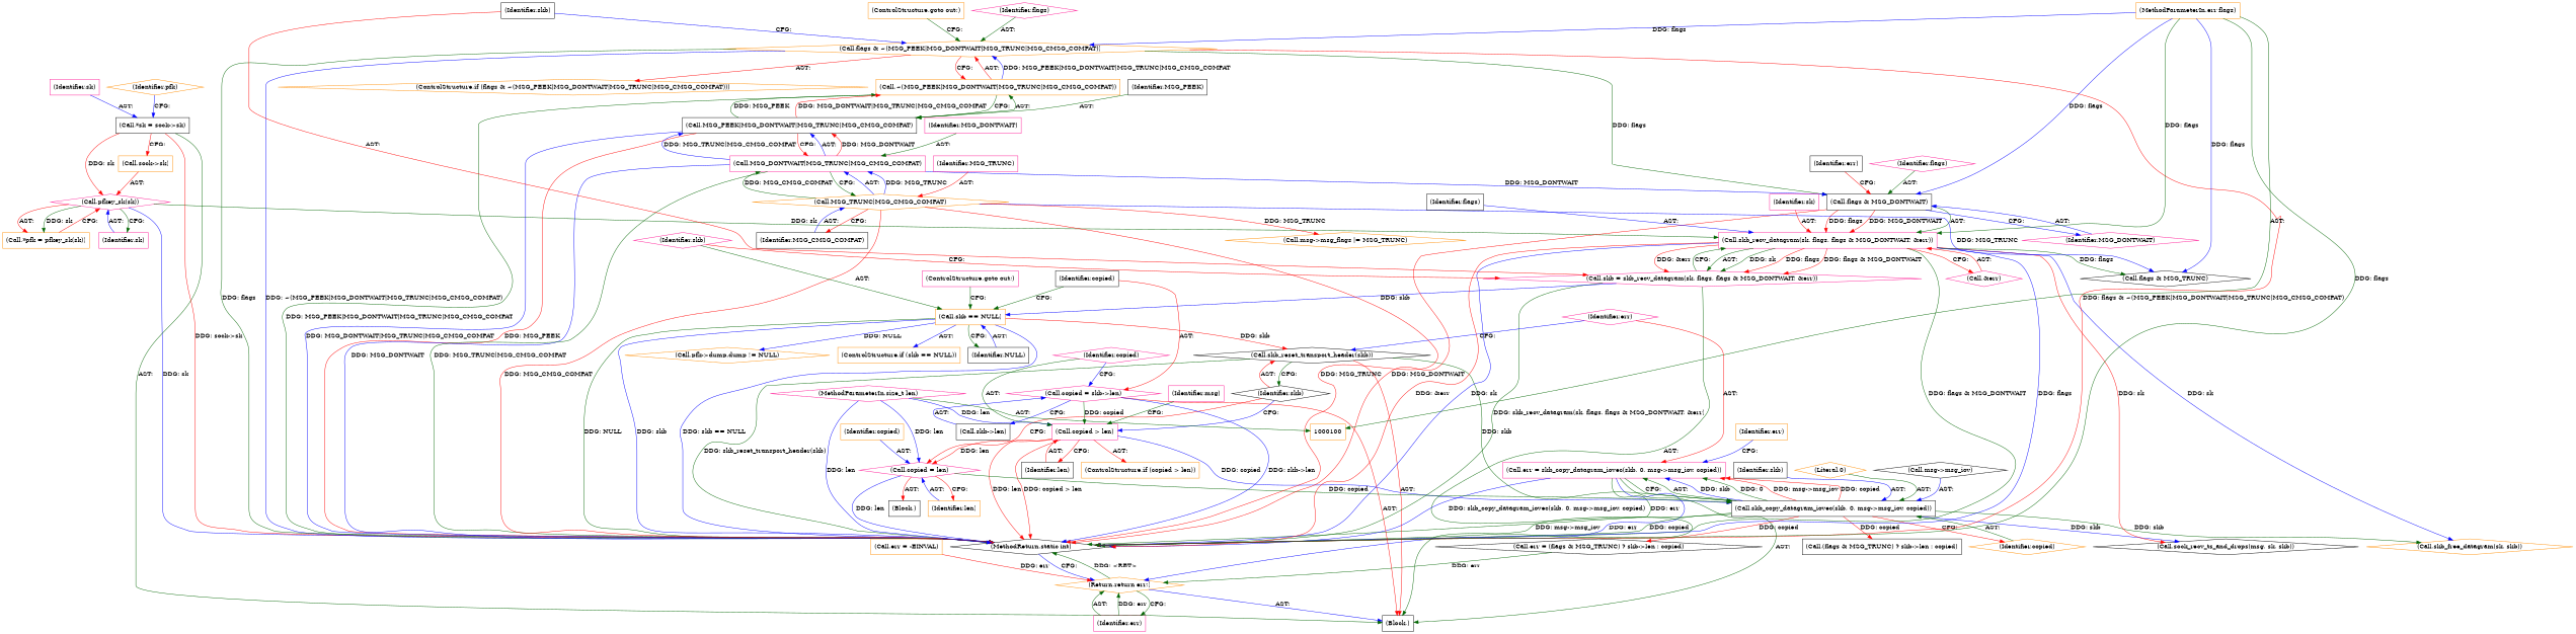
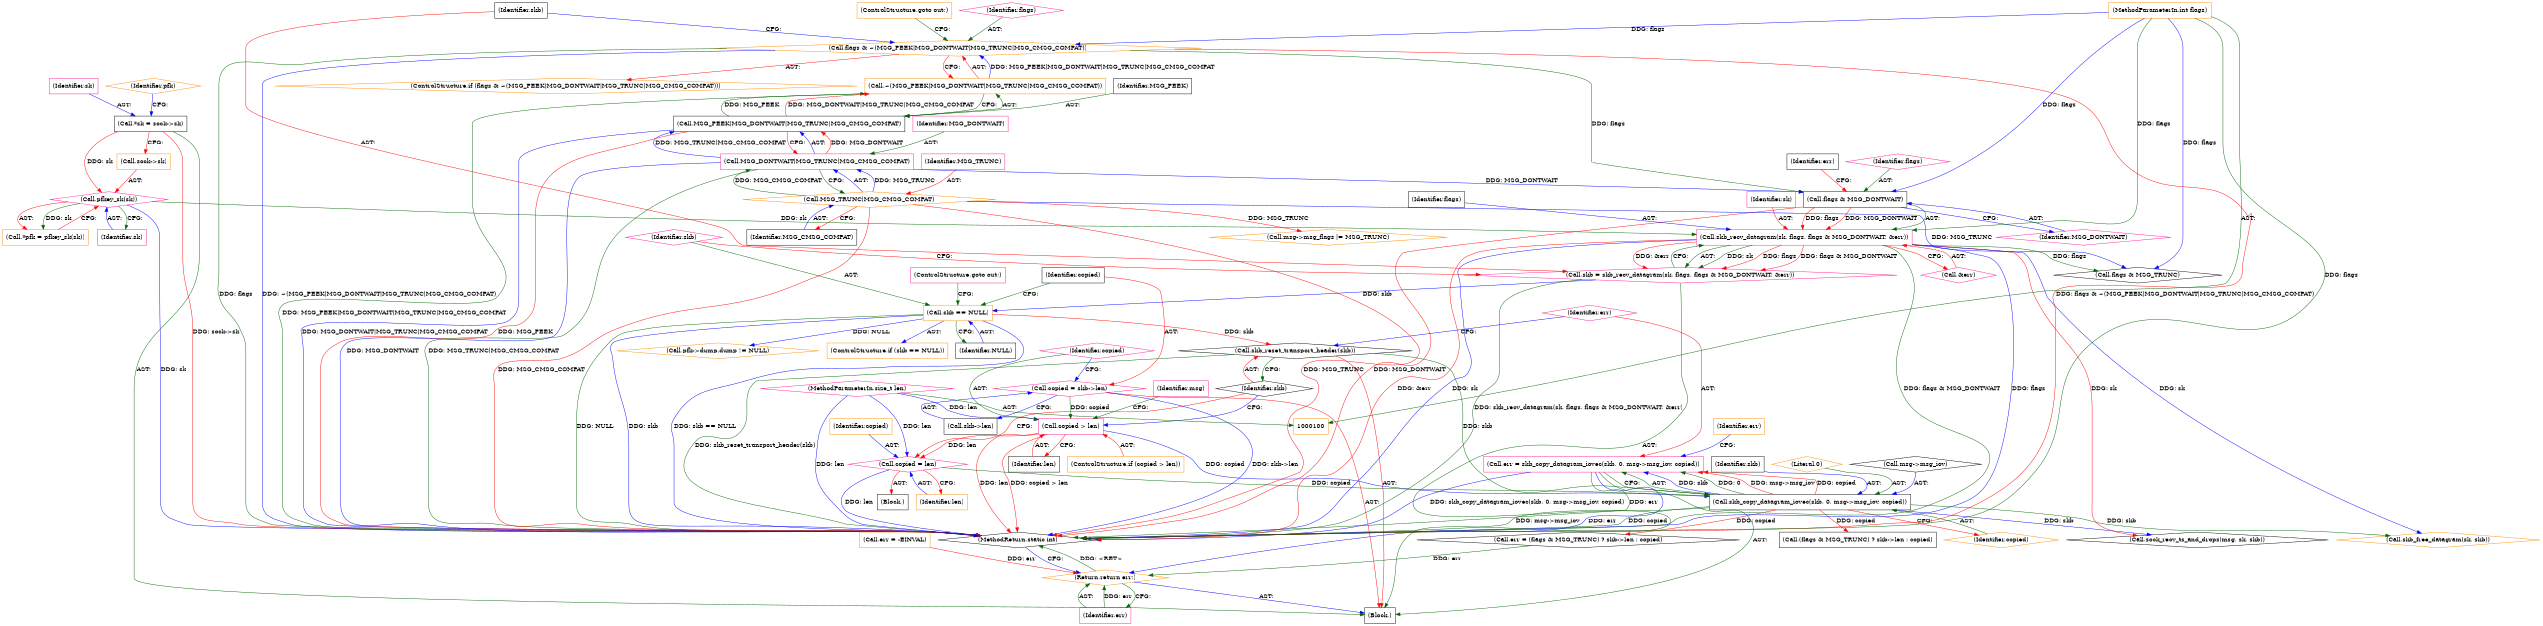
  digraph {
    node [color=deeppink shape=box]
    edge [color=darkgreen]
    n1 [label="(Call,err = skb_copy_datagram_iovec(skb, 0, msg->msg_iov, copied))"]
    n2 [color=black label="(Call,skb_copy_datagram_iovec(skb, 0, msg->msg_iov, copied))"]
    n3 [color=darkorange label="(Return,return err;)" shape=diamond]
    n4 [color=black label="(Block,)"]
    n5 [color=black label="(MethodReturn,static int)" shape=diamond]
    n6 [color=darkorange label="(Identifier,copied)" shape=diamond]
    n7 [color=black label="(Call,sock_recv_ts_and_drops(msg, sk, skb))" shape=diamond]
    n8 [color=black label="(Call,err = (flags & MSG_TRUNC) ? skb->len : copied)" shape=diamond]
    n9 [color=black label="(Call,(flags & MSG_TRUNC) ? skb->len : copied)"]
    n10 [color=darkorange label="(Call,skb_free_datagram(sk, skb))" shape=diamond]
    n11 [label="(Identifier,err)"]
    n12 [color=black label="(Call,skb_reset_transport_header(skb))" shape=diamond]
    n13 [color=black label="(Identifier,skb)" shape=diamond]
    n14 [label="(Call,copied > len)"]
    n15 [label="(Call,copied = len)" shape=diamond]
    n16 [color=darkorange label="(Call,skb == NULL)"]
    n17 [color=darkorange label="(Call,pfk->dump.dump != NULL)" shape=diamond]
    n18 [color=darkorange label="(ControlStructure,if (skb == NULL))"]
    n19 [color=black label="(Identifier,NULL)"]
    n20 [label="(Call,skb = skb_recv_datagram(sk, flags, flags & MSG_DONTWAIT, &err))" shape=diamond]
    n21 [label="(Call,skb_recv_datagram(sk, flags, flags & MSG_DONTWAIT, &err))"]
    n22 [color=black label="(Call,flags & MSG_TRUNC)" shape=diamond]
    n23 [label="(Call,&err)" shape=diamond]
    n24 [label="(Call,pfkey_sk(sk))" shape=diamond]
    n25 [color=darkorange label="(Call,*pfk = pfkey_sk(sk))"]
    n26 [label="(Identifier,sk)"]
    n27 [color=black label="(Call,*sk = sock->sk)"]
    n28 [color=darkorange label="(Call,sock->sk)"]
    n29 [color=black label="(Call,flags & MSG_DONTWAIT)"]
    n30 [label="(Identifier,MSG_DONTWAIT)" shape=diamond]
    n31 [color=darkorange label="(Call,flags & ~(MSG_PEEK|MSG_DONTWAIT|MSG_TRUNC|MSG_CMSG_COMPAT))" shape=diamond]
    n32 [color=darkorange label="(Call,~(MSG_PEEK|MSG_DONTWAIT|MSG_TRUNC|MSG_CMSG_COMPAT))"]
    n33 [color=darkorange label="(ControlStructure,if (flags & ~(MSG_PEEK|MSG_DONTWAIT|MSG_TRUNC|MSG_CMSG_COMPAT)))" shape=diamond]
    n34 [color=black label="(Call,MSG_PEEK|MSG_DONTWAIT|MSG_TRUNC|MSG_CMSG_COMPAT)"]
-   n35 [color=darkorange label="(MethodParameterIn,err flags)"]
+   n35 [color=darkorange label="(MethodParameterIn,int flags)"]
    1000100 [color=darkorange]
    n37 [label="(Call,MSG_DONTWAIT|MSG_TRUNC|MSG_CMSG_COMPAT)"]
    n38 [color=darkorange label="(Call,MSG_TRUNC|MSG_CMSG_COMPAT)" shape=diamond]
    n39 [color=darkorange label="(Call,msg->msg_flags |= MSG_TRUNC)" shape=diamond]
    n40 [color=black label="(Identifier,MSG_CMSG_COMPAT)"]
    n41 [color=black label="(Identifier,len)"]
    n42 [color=darkorange label="(ControlStructure,if (copied > len))"]
    n43 [color=black label="(Block,)"]
    n44 [color=darkorange label="(Identifier,len)"]
    n45 [label="(Call,copied = skb->len)" shape=diamond]
    n46 [color=black label="(Call,skb->len)"]
    n47 [label="(MethodParameterIn,size_t len)" shape=diamond]
    n48 [color=black label="(Identifier,skb)"]
    n49 [label="(Identifier,skb)" shape=diamond]
    n50 [color=black label="(Identifier,MSG_PEEK)"]
    n51 [label="(Identifier,copied)" shape=diamond]
    n52 [label="(Identifier,MSG_DONTWAIT)"]
    n53 [label="(Identifier,flags)" shape=diamond]
    n54 [color=darkorange label="(Identifier,pfk)" shape=diamond]
    n55 [label="(Identifier,MSG_TRUNC)"]
    n56 [label="(Identifier,sk)"]
    n57 [label="(Identifier,err)" shape=diamond]
    n58 [color=black label="(Identifier,flags)"]
    n59 [color=darkorange label="(Literal,0)" shape=diamond]
    n60 [color=darkorange label="(Identifier,copied)"]
    n61 [color=darkorange label="(ControlStructure,goto out;)"]
    n62 [label="(Identifier,sk)"]
    n63 [color=black label="(Call,msg->msg_iov)" shape=diamond]
    n64 [color=black label="(Identifier,skb)"]
    n65 [label="(Identifier,flags)" shape=diamond]
    n66 [label="(Identifier,msg)"]
    n67 [color=darkorange label="(Identifier,err)"]
    n68 [color=darkorange label="(Call,err = -EINVAL)"]
    n69 [color=black label="(Identifier,err)"]
    n70 [color=black label="(Identifier,copied)"]
    n71 [label="(ControlStructure,goto out;)"]
    n1 -> n2 [label="CFG: "]
    n1 -> n3 [color=blue label="DDG: err"]
    n1 -> n4 [label="AST: "]
    n1 -> n5 [label="DDG: err"]
    n1 -> n5 [color=blue label="DDG: skb_copy_datagram_iovec(skb, 0, msg->msg_iov, copied)"]
    n2 -> n1 [label="AST: "]
    n2 -> n1 [color=blue label="DDG: skb"]
    n2 -> n1 [label="DDG: 0"]
    n2 -> n1 [color=red label="DDG: msg->msg_iov"]
    n2 -> n1 [color=red label="DDG: copied"]
    n2 -> n5 [label="DDG: copied"]
    n2 -> n5 [label="DDG: msg->msg_iov"]
    n2 -> n6 [color=red label="CFG: "]
    n2 -> n7 [color=blue label="DDG: skb"]
    n2 -> n8 [color=red label="DDG: copied"]
    n2 -> n9 [color=red label="DDG: copied"]
    n2 -> n10 [label="DDG: skb"]
    n3 -> n4 [color=blue label="AST: "]
    n3 -> n5 [label="DDG: <RET>"]
    n3 -> n11 [label="CFG: "]
    n5 -> n3 [color=blue label="CFG: "]
    n6 -> n2 [label="AST: "]
    n8 -> n3 [label="DDG: err"]
    n11 -> n3 [label="AST: "]
    n11 -> n3 [label="DDG: err"]
    n12 -> n2 [label="DDG: skb"]
    n12 -> n4 [color=red label="AST: "]
    n12 -> n5 [label="DDG: skb_reset_transport_header(skb)"]
    n12 -> n13 [label="CFG: "]
    n13 -> n12 [color=red label="AST: "]
    n13 -> n14 [color=blue label="CFG: "]
    n13 -> n15 [color=red label="CFG: "]
    n14 -> n2 [color=blue label="DDG: copied"]
    n14 -> n5 [color=red label="DDG: len"]
    n14 -> n5 [color=red label="DDG: copied > len"]
    n14 -> n15 [color=red label="DDG: len"]
    n14 -> n41 [color=red label="CFG: "]
-   n14 -> n42 [color=red label="AST: "]
+   n42 -> n14 [color=red label="AST: "]
    n15 -> n2 [label="DDG: copied"]
    n15 -> n5 [color=blue label="DDG: len"]
    n15 -> n43 [color=red label="AST: "]
    n15 -> n44 [color=red label="CFG: "]
    n16 -> n5 [color=blue label="DDG: skb"]
    n16 -> n5 [color=blue label="DDG: skb == NULL"]
    n16 -> n5 [label="DDG: NULL"]
    n16 -> n12 [color=red label="DDG: skb"]
    n16 -> n17 [color=blue label="DDG: NULL"]
    n16 -> n18 [color=blue label="AST: "]
    n16 -> n19 [label="CFG: "]
    n19 -> n16 [color=blue label="AST: "]
    n20 -> n4 [label="AST: "]
    n20 -> n5 [label="DDG: skb_recv_datagram(sk, flags, flags & MSG_DONTWAIT, &err)"]
    n20 -> n16 [color=blue label="DDG: skb"]
    n20 -> n21 [label="CFG: "]
    n21 -> n5 [label="DDG: flags & MSG_DONTWAIT"]
    n21 -> n5 [color=blue label="DDG: flags"]
    n21 -> n5 [color=blue label="DDG: sk"]
    n21 -> n5 [color=red label="DDG: &err"]
    n21 -> n7 [color=red label="DDG: sk"]
    n21 -> n10 [color=blue label="DDG: sk"]
    n21 -> n20 [label="AST: "]
    n21 -> n20 [label="DDG: sk"]
    n21 -> n20 [color=red label="DDG: flags"]
    n21 -> n20 [color=red label="DDG: flags & MSG_DONTWAIT"]
    n21 -> n20 [color=red label="DDG: &err"]
    n21 -> n22 [label="DDG: flags"]
    n21 -> n23 [color=red label="CFG: "]
    n23 -> n21 [color=red label="AST: "]
    n24 -> n5 [color=blue label="DDG: sk"]
    n24 -> n21 [label="DDG: sk"]
    n24 -> n25 [color=red label="AST: "]
    n24 -> n25 [label="DDG: sk"]
    n24 -> n26 [label="CFG: "]
    n25 -> n24 [color=red label="CFG: "]
    n26 -> n24 [color=blue label="AST: "]
    n27 -> n4 [label="AST: "]
    n27 -> n5 [color=red label="DDG: sock->sk"]
    n27 -> n24 [color=red label="DDG: sk"]
    n27 -> n28 [color=red label="CFG: "]
    n28 -> n24 [color=red label="AST: "]
    n29 -> n5 [color=red label="DDG: MSG_DONTWAIT"]
    n29 -> n21 [label="AST: "]
    n29 -> n21 [color=red label="DDG: flags"]
    n29 -> n21 [color=red label="DDG: MSG_DONTWAIT"]
    n29 -> n30 [color=blue label="CFG: "]
    n30 -> n29 [color=blue label="AST: "]
    n31 -> n5 [color=blue label="DDG: ~(MSG_PEEK|MSG_DONTWAIT|MSG_TRUNC|MSG_CMSG_COMPAT)"]
    n31 -> n5 [color=red label="DDG: flags & ~(MSG_PEEK|MSG_DONTWAIT|MSG_TRUNC|MSG_CMSG_COMPAT)"]
    n31 -> n5 [label="DDG: flags"]
    n31 -> n29 [label="DDG: flags"]
    n31 -> n32 [color=red label="CFG: "]
    n31 -> n33 [color=red label="AST: "]
    n32 -> n5 [label="DDG: MSG_PEEK|MSG_DONTWAIT|MSG_TRUNC|MSG_CMSG_COMPAT"]
    n32 -> n31 [color=red label="AST: "]
    n32 -> n31 [color=blue label="DDG: MSG_PEEK|MSG_DONTWAIT|MSG_TRUNC|MSG_CMSG_COMPAT"]
    n32 -> n34 [label="CFG: "]
    n34 -> n5 [color=red label="DDG: MSG_PEEK"]
    n34 -> n5 [color=blue label="DDG: MSG_DONTWAIT|MSG_TRUNC|MSG_CMSG_COMPAT"]
    n34 -> n32 [label="AST: "]
    n34 -> n32 [label="DDG: MSG_PEEK"]
    n34 -> n32 [color=red label="DDG: MSG_DONTWAIT|MSG_TRUNC|MSG_CMSG_COMPAT"]
    n34 -> n37 [color=red label="CFG: "]
    n35 -> n5 [label="DDG: flags"]
    n35 -> n21 [label="DDG: flags"]
    n35 -> n22 [color=blue label="DDG: flags"]
    n35 -> n29 [color=blue label="DDG: flags"]
    n35 -> n31 [color=blue label="DDG: flags"]
    n35 -> 1000100 [label="AST: "]
    n37 -> n5 [color=blue label="DDG: MSG_DONTWAIT"]
    n37 -> n5 [label="DDG: MSG_TRUNC|MSG_CMSG_COMPAT"]
    n37 -> n29 [color=blue label="DDG: MSG_DONTWAIT"]
    n37 -> n34 [color=blue label="AST: "]
    n37 -> n34 [color=red label="DDG: MSG_DONTWAIT"]
    n37 -> n34 [color=blue label="DDG: MSG_TRUNC|MSG_CMSG_COMPAT"]
    n37 -> n38 [label="CFG: "]
    n38 -> n5 [color=red label="DDG: MSG_TRUNC"]
    n38 -> n5 [color=red label="DDG: MSG_CMSG_COMPAT"]
    n38 -> n22 [color=blue label="DDG: MSG_TRUNC"]
    n38 -> n37 [color=blue label="AST: "]
    n38 -> n37 [color=blue label="DDG: MSG_TRUNC"]
    n38 -> n37 [label="DDG: MSG_CMSG_COMPAT"]
    n38 -> n39 [color=red label="DDG: MSG_TRUNC"]
    n38 -> n40 [color=red label="CFG: "]
    n40 -> n38 [color=blue label="AST: "]
    n41 -> n14 [color=red label="AST: "]
    n44 -> n15 [color=blue label="AST: "]
    n45 -> n4 [color=red label="AST: "]
    n45 -> n5 [color=blue label="DDG: skb->len"]
    n45 -> n14 [label="DDG: copied"]
    n45 -> n46 [color=blue label="CFG: "]
    n46 -> n45 [color=blue label="AST: "]
    n47 -> n5 [color=blue label="DDG: len"]
    n47 -> n14 [color=blue label="DDG: len"]
    n47 -> n15 [color=blue label="DDG: len"]
    n47 -> 1000100 [label="AST: "]
    n48 -> n2 [color=blue label="AST: "]
    n49 -> n16 [label="AST: "]
    n49 -> n20 [color=red label="CFG: "]
    n50 -> n34 [label="AST: "]
    n51 -> n14 [label="AST: "]
    n51 -> n45 [color=blue label="CFG: "]
    n52 -> n37 [label="AST: "]
    n53 -> n29 [label="AST: "]
    n54 -> n27 [color=blue label="CFG: "]
    n55 -> n38 [color=red label="AST: "]
    n56 -> n21 [color=red label="AST: "]
    n57 -> n1 [color=red label="AST: "]
    n57 -> n12 [color=blue label="CFG: "]
    n58 -> n21 [color=blue label="AST: "]
    n59 -> n2 [label="AST: "]
    n60 -> n15 [color=blue label="AST: "]
    n61 -> n31 [label="CFG: "]
    n62 -> n27 [color=blue label="AST: "]
    n63 -> n2 [color=blue label="AST: "]
    n64 -> n20 [color=red label="AST: "]
    n64 -> n31 [color=blue label="CFG: "]
    n65 -> n31 [label="AST: "]
    n66 -> n14 [label="CFG: "]
    n67 -> n1 [color=blue label="CFG: "]
    n68 -> n3 [color=red label="DDG: err"]
    n69 -> n29 [color=red label="CFG: "]
    n70 -> n16 [label="CFG: "]
    n70 -> n45 [color=red label="AST: "]
    n71 -> n16 [label="CFG: "]
  }
